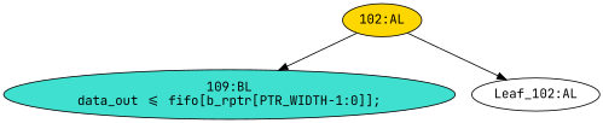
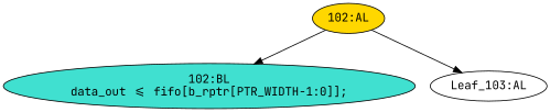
  strict digraph {
    fontname="JetBrains Mono"
    node [fontname="JetBrains Mono" style=filled]
    edge [cond="[]" fontname="JetBrains Mono" lineno=None]
    n1 [ast="<pyverilog.vparser.ast.Always object at 0x7fe991836190>" clk_sens=False fillcolor=gold label="102:AL" sens="['rclk']" statements="[]" typ=Always use_var="['b_rptr', 'fifo']"]
-   n2 [ast="<pyverilog.vparser.ast.Block object at 0x7fe9918362d0>" fillcolor=turquoise label="109:BL\ndata_out <= fifo[b_rptr[PTR_WIDTH-1:0]];" statements="[<pyverilog.vparser.ast.NonblockingSubstitution object at 0x7fe991836410>]" typ=Block]
-   n3 [def_var="['data_out']" label="Leaf_102:AL" style=""]
+   n2 [ast="<pyverilog.vparser.ast.Block object at 0x7fe9918362d0>" fillcolor=turquoise label="102:BL\ndata_out <= fifo[b_rptr[PTR_WIDTH-1:0]];" statements="[<pyverilog.vparser.ast.NonblockingSubstitution object at 0x7fe991836410>]" typ=Block]
+   n3 [def_var="['data_out']" label="Leaf_103:AL" style=""]
    n1 -> n2
    n1 -> n3
  }
